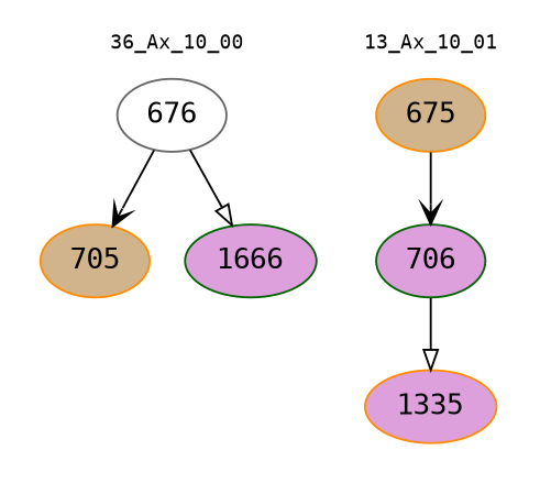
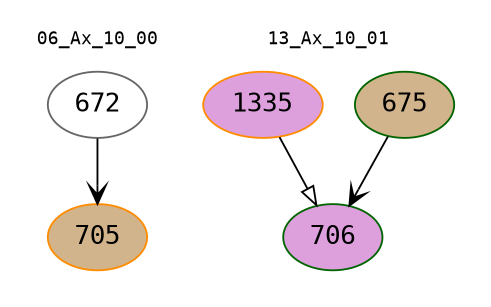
  digraph {
    fontname="DejaVu Sans Mono"
    node [color=darkorange fillcolor=plum fontname="DejaVu Sans Mono" style=filled]
    edge [arrowhead=vee color=black fontname="DejaVu Sans Mono"]
-   n1 [color=gray40 fillcolor=white label=676]
+   n1 [color=gray40 fillcolor=white label=672]
    n2 [fillcolor=tan label=705]
-   n3 [color=darkgreen label=1666]
    n4 [color=darkgreen label=706]
-   n5 [fillcolor=tan label=675]
+   n5 [color=darkgreen fillcolor=tan label=675]
    n6 [label=1335]
    subgraph cluster_1 {
      color=white
      fontsize=10
-     label="36_Ax_10_00"
+     label="06_Ax_10_00"
      n1
      n2
-     n3
    }
    subgraph cluster_2 {
      color=white
      fontsize=10
      label="13_Ax_10_01"
      n4
      n5
      n6
    }
    n1 -> n2
-   n1 -> n3 [arrowhead=onormal]
-   n4 -> n6 [arrowhead=onormal]
+   n6 -> n4 [arrowhead=onormal]
    n5 -> n4
  }
